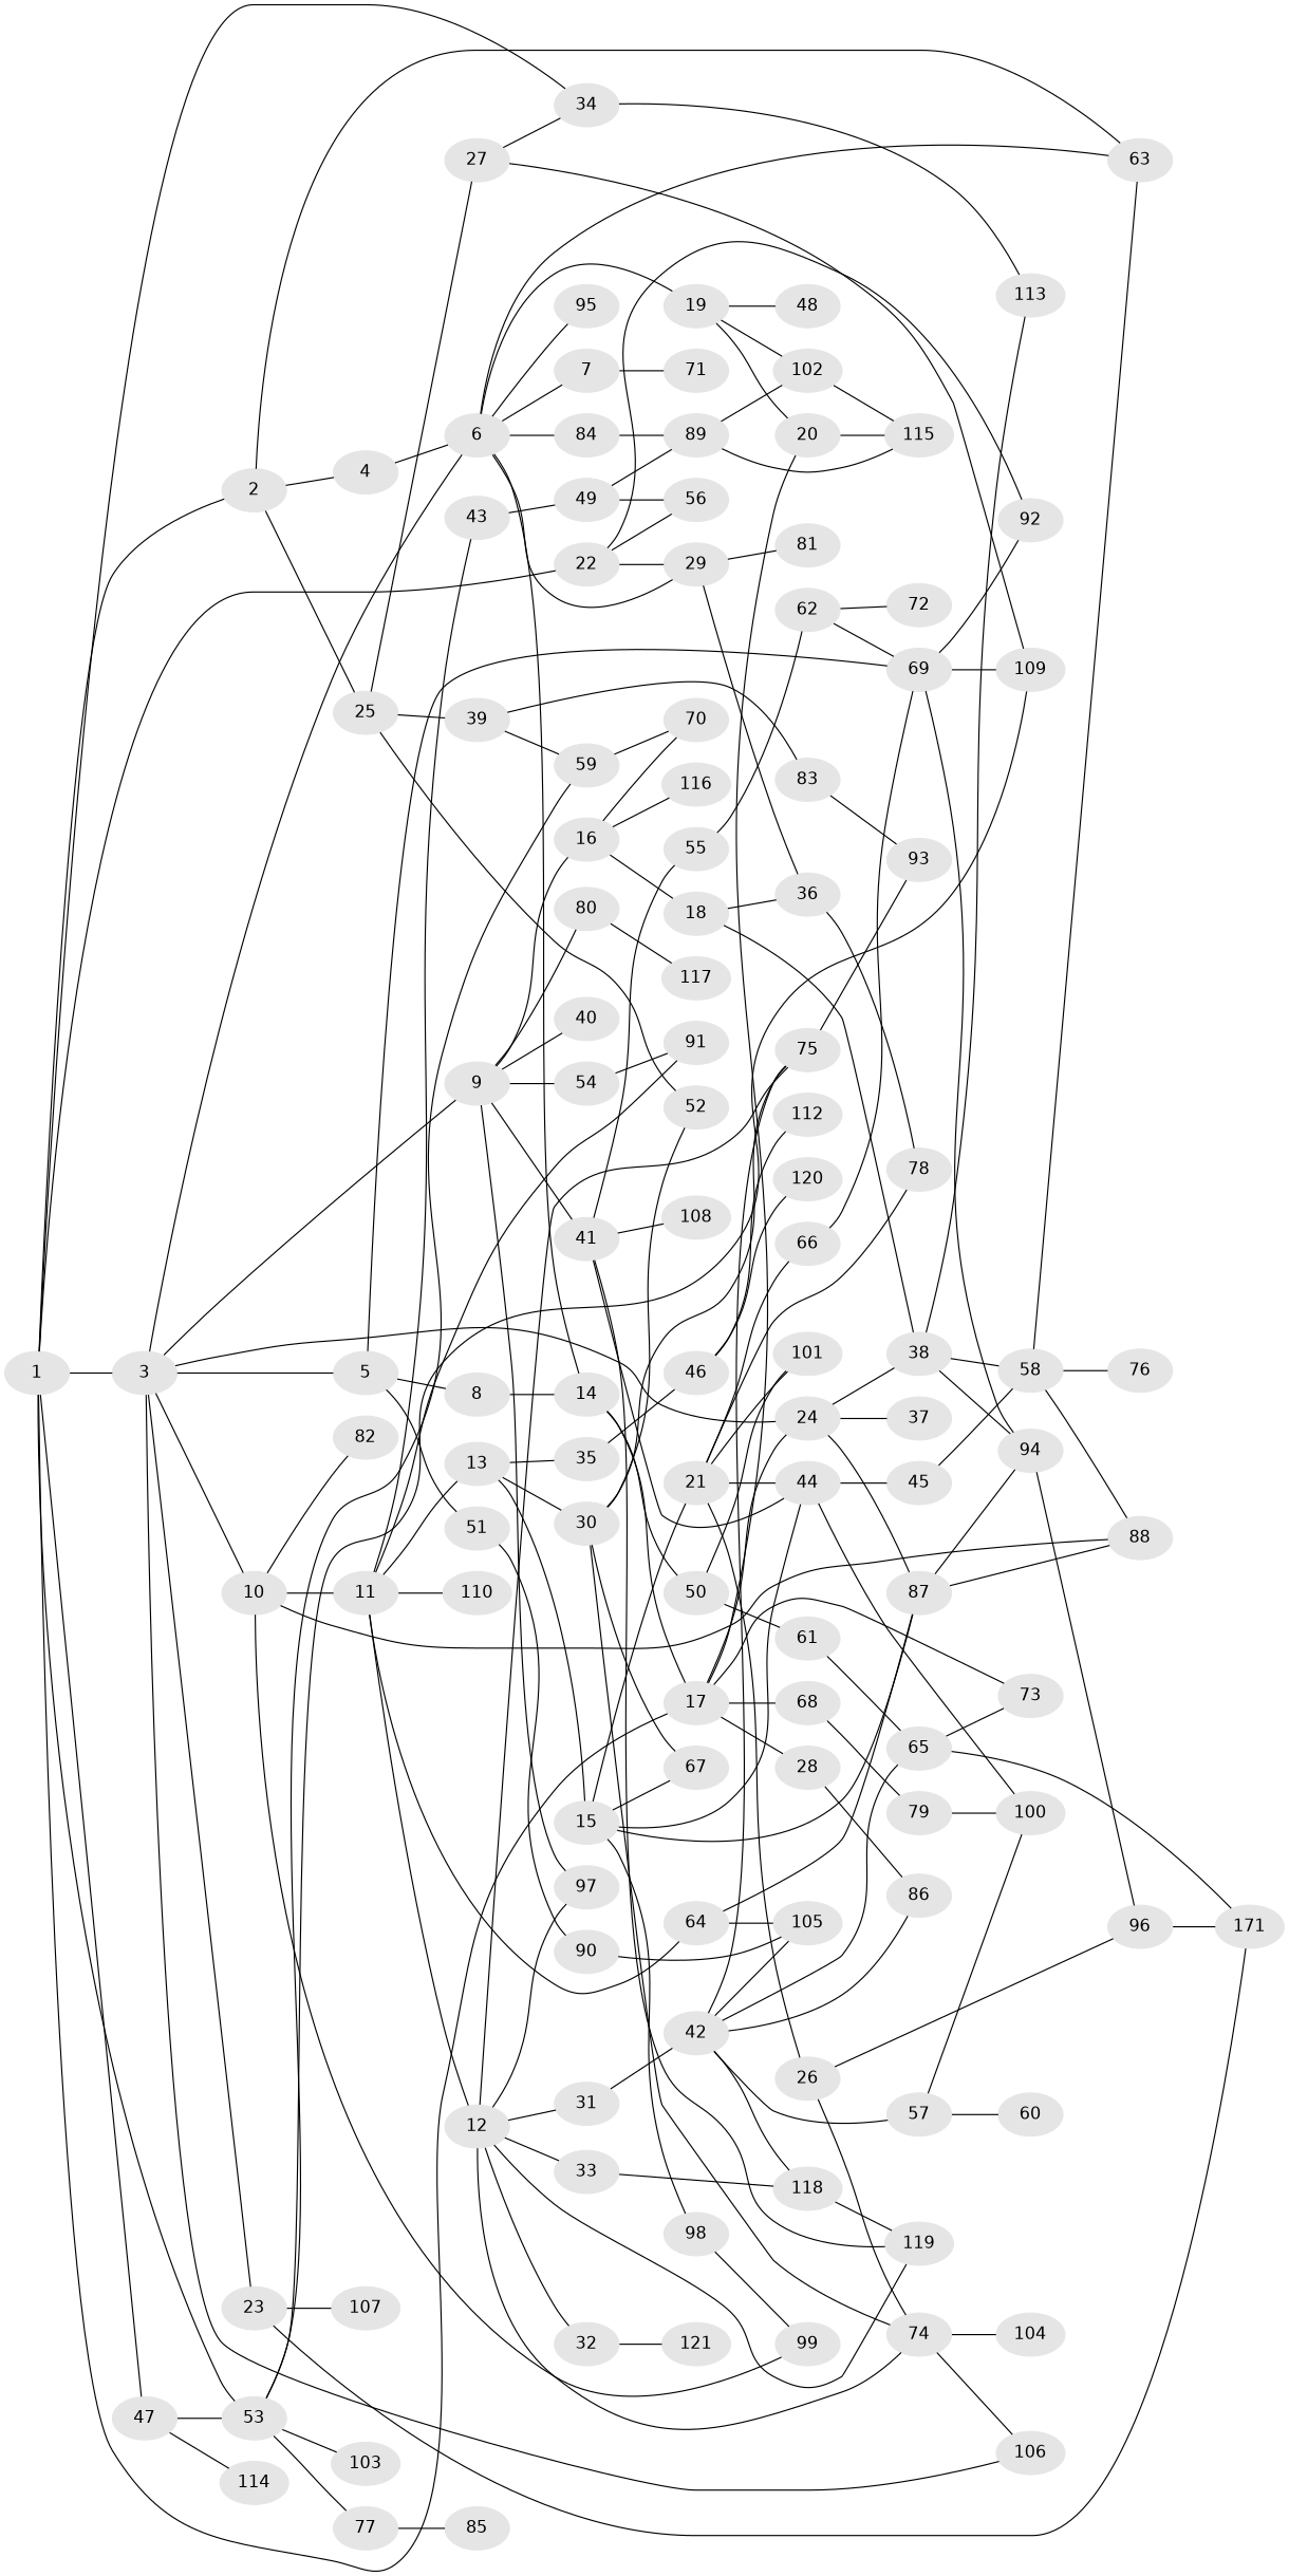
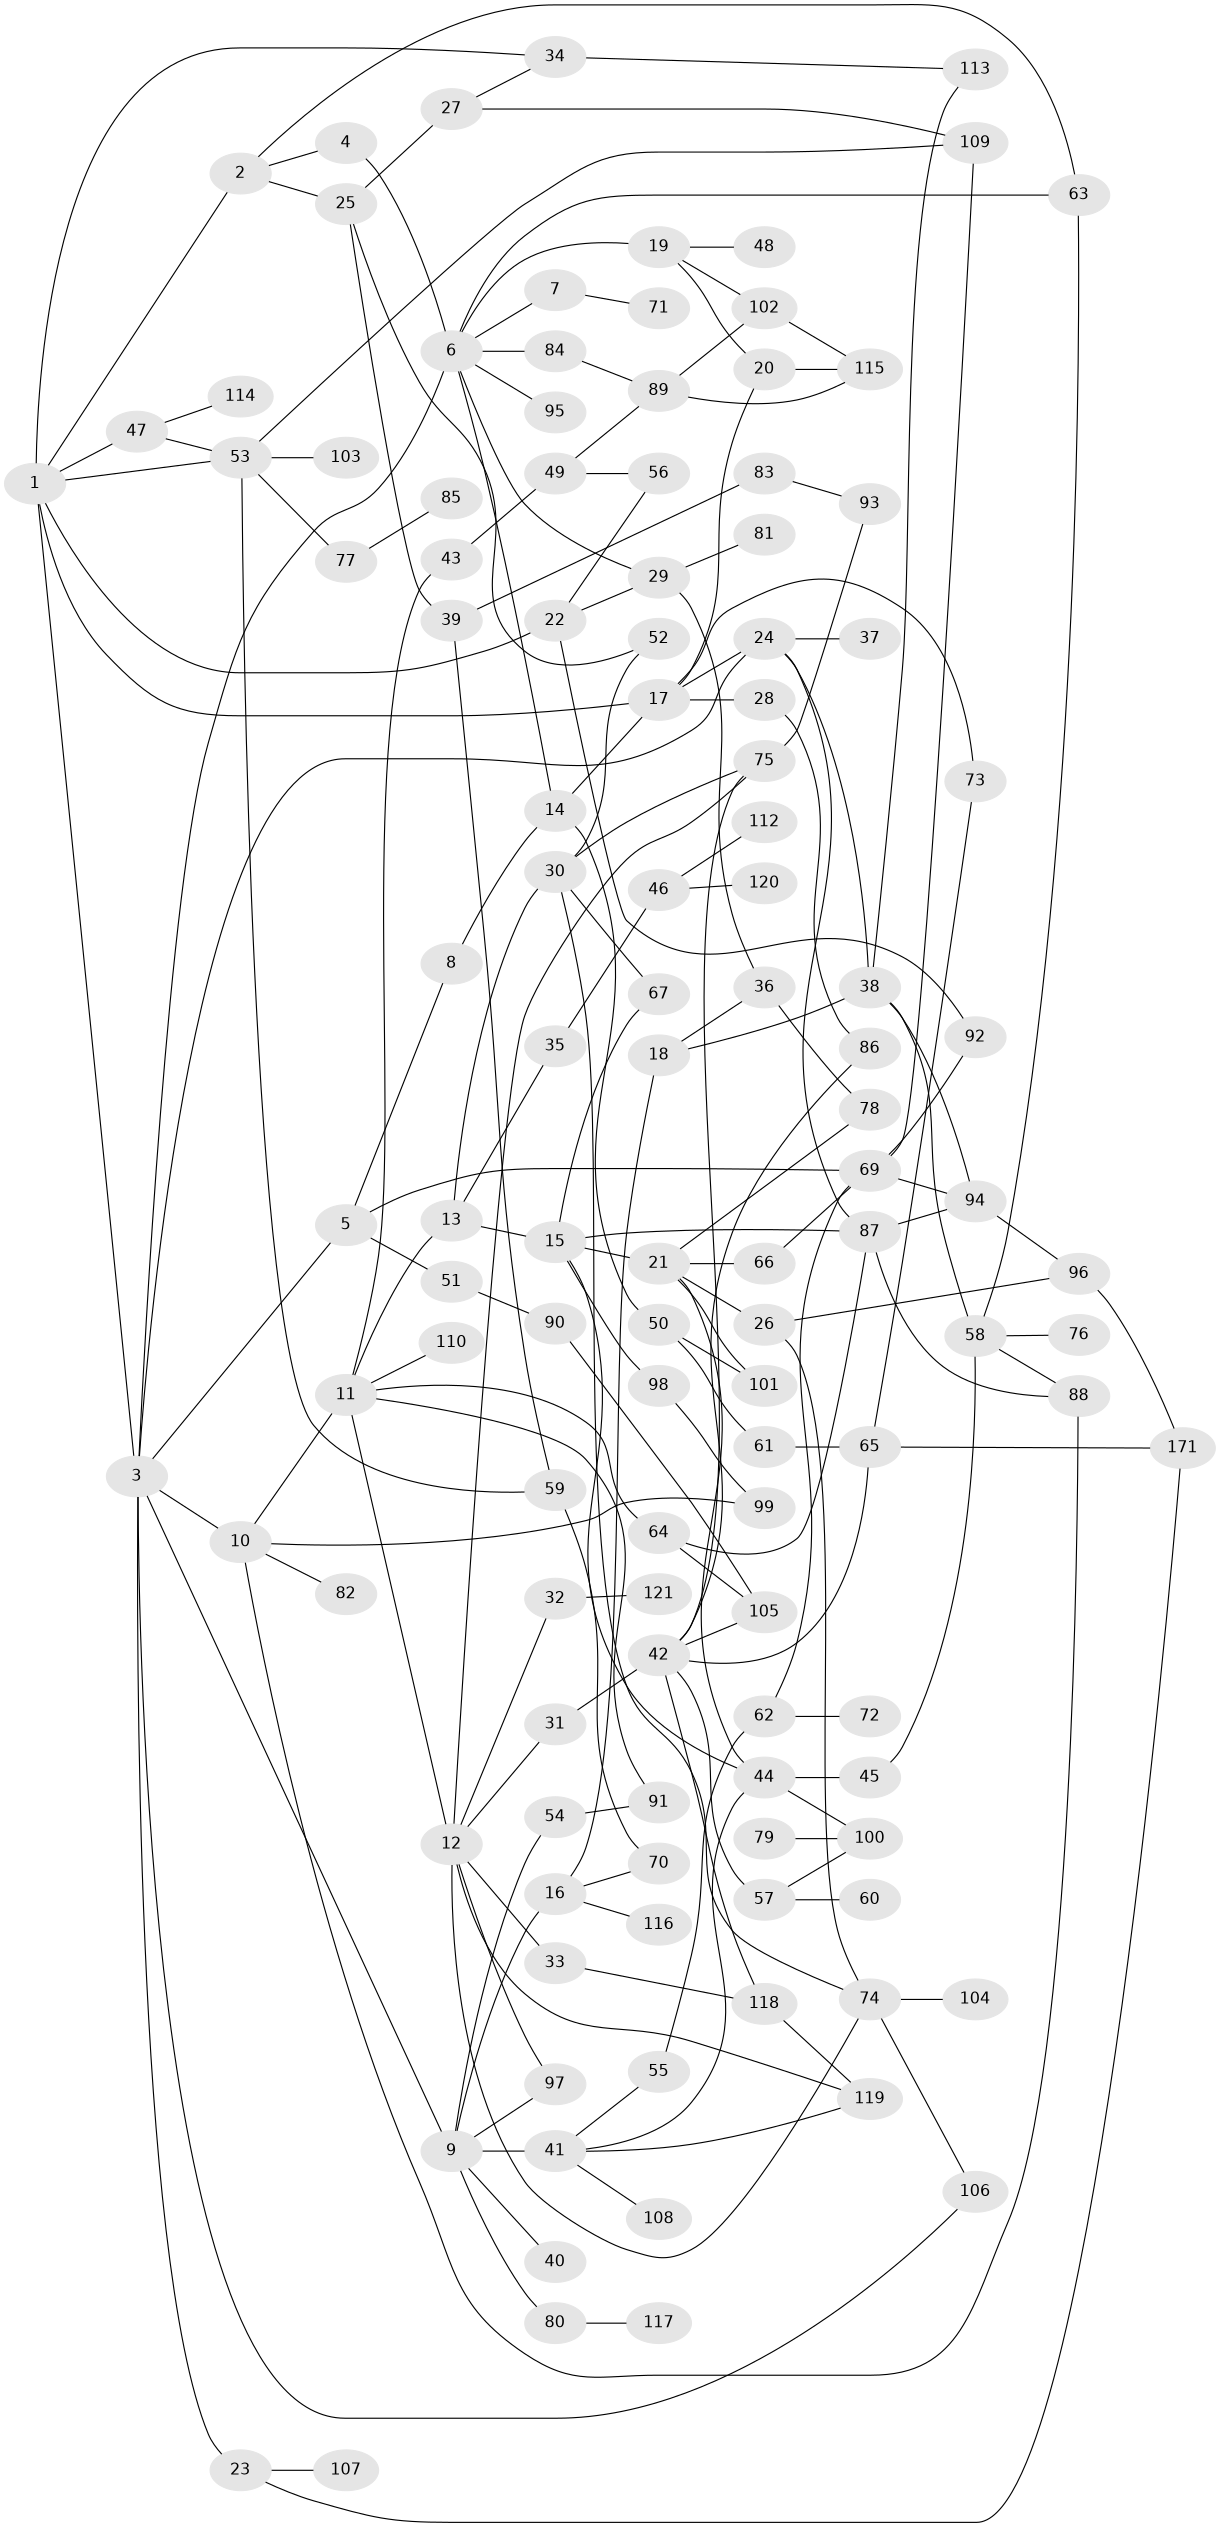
  graph {
    fontname="DejaVu Sans"
    rankdir=LR
    node [color=gray90 fontname="DejaVu Sans" style=filled]
    edge [fontname="DejaVu Sans"]
    1
    2
    3
    17
    22
    34
    47
    53
    4
    25
    63
    5
    6
    9
    10
    23
    24
    106
    20
    28
-   68
    73
    29
    56
    92
    113
    114
    109
    59
    77
    103
    27
    39
    52
    8
    51
    69
    7
    14
    19
    84
    95
    16
    40
    41
    54
    80
    97
    11
    82
    88
    99
    107
    n54 [label=171]
    87
    38
    37
    90
    94
    71
    50
    48
    102
    36
    81
    89
    18
    70
    116
    119
    44
    55
    108
    91
    117
    12
    13
    43
    64
    110
    31
    32
    33
    74
    75
    15
    30
    35
    49
    105
    42
    121
    118
    104
    93
    21
    67
    98
    46
    101
    61
    26
    66
    78
    45
    100
    115
    86
    79
    58
    96
    83
    57
    65
    112
    120
    76
    62
    60
    85
    72
    1 -- 2
    1 -- 3
    1 -- 17
    1 -- 22
    1 -- 34
    1 -- 47
    1 -- 53
    2 -- 4
    2 -- 25
    2 -- 63
    3 -- 5
    3 -- 6
    3 -- 9
    3 -- 10
    3 -- 23
    3 -- 24
    3 -- 106
    17 -- 24
    17 -- 20
    17 -- 28
-   17 -- 68
    17 -- 73
    22 -- 29
    22 -- 56
    22 -- 92
    34 -- 113
    47 -- 53
    47 -- 114
    53 -- 109
    53 -- 59
    53 -- 77
    53 -- 103
    4 -- 6
    25 -- 27
    25 -- 39
    25 -- 52
    5 -- 8
    5 -- 51
    5 -- 69
    6 -- 63
    6 -- 29
    6 -- 7
    6 -- 14
    6 -- 19
    6 -- 84
    6 -- 95
    9 -- 16
    9 -- 40
    9 -- 41
    9 -- 54
    9 -- 80
    9 -- 97
    10 -- 11
    10 -- 82
    10 -- 88
    10 -- 99
    23 -- 107
    23 -- n54
    24 -- 87
    24 -- 38
    24 -- 37
    20 -- 115
    28 -- 86
-   68 -- 79
    29 -- 36
    29 -- 81
    59 -- 70
    77 -- 85
    27 -- 34
    27 -- 109
    39 -- 59
    39 -- 83
    8 -- 14
    51 -- 90
    69 -- 92
    69 -- 109
    69 -- 94
    7 -- 71
    14 -- 17
    14 -- 50
    19 -- 20
    19 -- 48
    19 -- 102
    84 -- 89
    16 -- 18
    16 -- 70
    16 -- 116
    41 -- 119
    41 -- 44
    41 -- 55
    41 -- 108
    54 -- 91
    80 -- 117
    11 -- 91
    11 -- 12
    11 -- 13
    11 -- 43
    11 -- 64
    11 -- 110
    87 -- 88
    87 -- 94
    38 -- 113
    38 -- 94
    38 -- 58
    90 -- 105
    94 -- 96
    50 -- 101
    50 -- 61
    102 -- 115
    36 -- 78
    89 -- 102
    89 -- 115
    18 -- 38
    18 -- 36
    44 -- 45
    44 -- 100
    55 -- 62
    12 -- 97
    12 -- 119
    12 -- 31
    12 -- 32
    12 -- 33
    12 -- 74
    12 -- 75
    13 -- 15
    13 -- 30
    13 -- 35
    43 -- 49
    64 -- 87
    64 -- 105
    31 -- 42
    32 -- 121
    33 -- 118
    74 -- 106
    74 -- 104
    75 -- 93
    15 -- 87
    15 -- 44
    15 -- 21
    15 -- 67
    15 -- 98
    30 -- 52
    30 -- 74
    30 -- 75
    30 -- 67
    35 -- 46
    49 -- 56
    49 -- 89
    42 -- 75
    42 -- 105
    42 -- 118
    42 -- 86
    42 -- 57
    42 -- 65
    118 -- 119
    21 -- 44
    21 -- 101
    21 -- 26
    21 -- 66
    21 -- 78
    98 -- 99
    46 -- 112
    46 -- 120
    61 -- 65
    26 -- 74
    26 -- 96
    66 -- 69
    45 -- 58
    79 -- 100
    58 -- 63
    58 -- 88
    58 -- 76
    96 -- n54
    83 -- 93
    57 -- 100
    57 -- 60
    65 -- 73
    65 -- n54
    62 -- 69
    62 -- 72
  }
